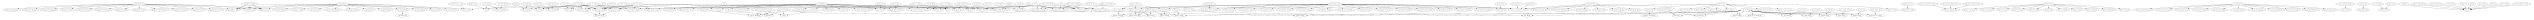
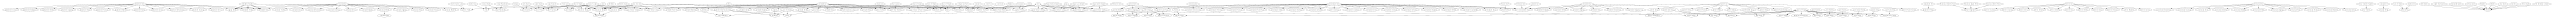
  digraph {
    fontname="Liberation Mono"
    node [fontname="Liberation Mono"]
    edge [color=black fontname="Liberation Mono"]
    "Adamantite Bar"
    "Adamantite Breastplate"
    "Adamantite Chainsaw"
    "Adamantite Drill"
    "Adamantite Glaive"
    "Adamantite Headgear"
    "Adamantite Helmet"
    "Adamantite Leggings"
    "Adamantite Mask"
    "Adamantite Pickaxe"
    "Adamantite Repeater"
    "Adamantite Sword"
    "Adamantite Waraxe"
    "Forbidden Mask"
    n15 [label="Digging Robes"]
    "Forbidden Treads"
    "Adamantite Ore"
    "Adamantite Forge"
    "Broken Bat Wing"
    "Bat Wings"
    "Soul of Flight"
    "Bee Wings"
    "Beetle Wings"
    "Bone Wings"
    n25 [label="Butterfly Breastplate"]
    "Flame Wings"
    "Frozen Wings"
    "Harpy Wings"
    Hoverboard
    "Sparkly Wings"
    "Spectre Wings"
    "Spooky Wings"
    "Tattered Fairy Wings"
    "Tattered Bee Wing"
    "Beetle Husk"
    "Beetle Helmet"
    "Beetle Leggings"
    "Beetle Scale Mail"
    "Beetle Shell"
    "Turtle Helmet"
    "Turtle Leggings"
    "Turtle Scale Mail"
    "Bone Feather"
    "Crystal Shard"
    Chik
    "Orange Phasesaber"
    "Soul of Light"
    "Cool Whip"
    "Dao of Pow"
    "Logic Sensor (Day)"
    "Mechanical Eye"
    "Mechanical Skull"
    "Meteor Staff"
    "Sky Fracture"
    "Ocram's Razor"
    "Wooden Yoyo"
    "Chlorophyte Bar"
    n58 [label="Waver Chainsaw"]
    "Chlorophyte Claymore"
    "Chlorophyte Drill"
    "Chlorophyte Extractinator"
+   "Chlorophyte Greataxe"
    "Chlorophyte Greaves"
    "Chlorophyte Headgear"
    "Chlorophyte Helmet"
    "Chlorophyte Jackhammer"
    "Chlorophyte Mask"
    "Chlorophyte Partisan"
    "Chlorophyte Pickaxe"
    "Chlorophyte Plate Mail"
    "Chlorophyte Saber"
    "Chlorophyte Shotbow"
    "Chlorophyte Warhammer"
    "Drill Containment Unit"
    "Venom Staff"
    Extractinator
    "Frost Core"
    "Soul of Night"
    "Logic Sensor (Night)"
    "Mechanical Worm"
    "Onyx Blaster"
    "Spirit Flame"
    "Dark Shard"
    "Light Shard"
    "Hallowed Bar"
    Drax
    Durendal
    Excalibur
    Gungnir
    "Hallowed Greaves"
    "Hallowed Headgear"
    "Hallowed Helmet"
    "Hallowed Hood"
    "Hallowed Jousting Lance"
    "Hallowed Mask"
    "Hallowed Plate Mail"
    "Hallowed Repeater"
    "Optic Staff"
    "Pickaxe Axe"
    "Pumpkin Moon Medallion"
    "Super Star Shooter"
    Tizona
    Tonbogiri
    "Vulcan Repeater"
    "Soul of Fright"
    Flamethrower
    "Naughty Present"
    "Soul of Might"
    Megashark
    "Soul of Sight"
    "Logic Sensor (Player Above)"
    "Hellstone Bar"
    "Luminite Bar"
    "Meteorite Bar"
    "Shroomite Bar"
    "Shroomite Breastplate"
    "Shroomite Digging Claw"
    "Shroomite Headgear"
    "Shroomite Helmet"
    "Shroomite Leggings"
    "Shroomite Mask"
    "Spectre Bar"
    "Spectre Hamaxe"
    "Spectre Hood"
    "Spectre Mask"
    "Spectre Paint Roller"
    "Spectre Paint Scraper"
    "Spectre Pants"
    "Spectre Pickaxe"
    "Spectre Robe"
    "Spectre Paintbrush"
    "Fire Feather"
    "Any Iron Bar"
    "Illegal Gun Parts"
    "Forbidden Fragment"
    "Titanium Bar"
    "Titanium Breastplate"
    "Titanium Chainsaw"
    "Titanium Drill"
    "Titanium Headgear"
    "Titanium Helmet"
    "Titanium Leggings"
    "Titanium Mask"
    "Titanium Pickaxe"
    "Titanium Repeater"
    "Titanium Trident"
    "Titanium Waraxe"
    "Titanium Sword"
    "Ice Feather"
    "Giant Harpy Feather"
    Cog
    "Liquid Sensor (Any)"
    "Liquid Sensor (Honey)"
    "Liquid Sensor (Lava)"
    "Liquid Sensor (Water)"
    "Magic Honey Dropper"
    "Magic Lava Dropper"
    "Magic Water Dropper"
    Wire
    Lens
    Bone
    "Rotten Chunk"
    Vertebra
    Minishark
    "Shark Fin"
    "Pixie Dust"
    "Mechanical Battery Piece"
    "Minecart Upgrade Kit"
    "Mechanical Wagon Piece"
    "Mechanical Wheel Piece"
    "Mythril Bar"
    "Mythril Chainmail"
    "Mythril Chainsaw"
    "Mythril Drill"
    "Mythril Greaves"
    "Mythril Halberd"
    "Mythril Hat"
    "Mythril Helmet"
    "Mythril Hood"
    "Mythril Pickaxe"
    "Mythril Repeater"
    "Mythril Waraxe"
    Ectoplasm
    Silk
    Shotgun
    "Black Lens"
    "Orange Phaseblade"
    "Orichalcum Bar"
    "Orichalcum Breastplate"
    "Orichalcum Chainsaw"
    "Orichalcum Drill"
    "Orichalcum Halberd"
    "Orichalcum Headgear"
    "Orichalcum Helmet"
    "Orichalcum Leggings"
    "Orichalcum Mask"
    "Orichalcum Pickaxe"
    "Orichalcum Repeater"
    "Orichalcum Waraxe"
    Pumpkin
    "Magic Missile"
    "Solar Tablet Fragment"
    "Solar Tablet"
    Feather
    "Soul of Blight"
    "Desert Spirit Lamp"
    "Spooky Twig"
    "Star Cannon"
    "Black Fairy Dust"
    "Titanium Ore"
    "Titanium Forge"
    "Adamantite BarTitanium Bar"
    "Turtle Shell"
    "Vial of Venom"
    "Venom Arrow"
    "Wooden Arrow"
    "Poison Staff"
    "Bee Keeper"
    Zenith
    "Copper Shortsword"
    "Enchanted Sword"
    "Influx Waver"
    Meowmere
    Seedler
    "Star Wrath"
    Starfury
    "Terra Blade"
    "The Horseman's Blade"
    "Adamantite Bar" -> "Adamantite Breastplate"
    "Adamantite Bar" -> "Adamantite Chainsaw"
    "Adamantite Bar" -> "Adamantite Drill"
    "Adamantite Bar" -> "Adamantite Glaive"
    "Adamantite Bar" -> "Adamantite Headgear"
    "Adamantite Bar" -> "Adamantite Helmet"
    "Adamantite Bar" -> "Adamantite Leggings"
    "Adamantite Bar" -> "Adamantite Mask"
    "Adamantite Bar" -> "Adamantite Pickaxe"
    "Adamantite Bar" -> "Adamantite Repeater"
    "Adamantite Bar" -> "Adamantite Sword"
    "Adamantite Bar" -> "Adamantite Waraxe"
    "Adamantite Bar" -> "Forbidden Mask"
    "Adamantite Bar" -> n15
    "Adamantite Bar" -> "Forbidden Treads"
    "Adamantite Ore" -> "Adamantite Forge"
    "Broken Bat Wing" -> "Bat Wings"
    "Soul of Flight" -> "Bat Wings"
    "Soul of Flight" -> "Bee Wings"
    "Soul of Flight" -> "Beetle Wings"
    "Soul of Flight" -> "Bone Wings"
    "Soul of Flight" -> n25
    "Soul of Flight" -> "Flame Wings"
    "Soul of Flight" -> "Frozen Wings"
    "Soul of Flight" -> "Harpy Wings"
    "Soul of Flight" -> Hoverboard
    "Soul of Flight" -> "Sparkly Wings"
    "Soul of Flight" -> "Spectre Wings"
    "Soul of Flight" -> "Spooky Wings"
    "Soul of Flight" -> "Tattered Fairy Wings"
    "Tattered Bee Wing" -> "Bee Wings"
    "Beetle Husk" -> "Beetle Wings"
    "Beetle Husk" -> "Beetle Helmet"
    "Beetle Husk" -> "Beetle Leggings"
    "Beetle Husk" -> "Beetle Scale Mail"
    "Beetle Husk" -> "Beetle Shell"
    "Turtle Helmet" -> "Beetle Helmet"
    "Turtle Leggings" -> "Beetle Leggings"
    "Turtle Scale Mail" -> "Beetle Scale Mail"
    "Turtle Scale Mail" -> "Beetle Shell"
    "Bone Feather" -> "Bone Wings"
    "Crystal Shard" -> Chik
    "Crystal Shard" -> "Orange Phasesaber"
    "Soul of Light" -> Chik
    "Soul of Light" -> "Cool Whip"
    "Soul of Light" -> "Dao of Pow"
    "Soul of Light" -> "Logic Sensor (Day)"
    "Soul of Light" -> "Mechanical Eye"
    "Soul of Light" -> "Mechanical Skull"
    "Soul of Light" -> "Meteor Staff"
    "Soul of Light" -> "Sky Fracture"
    "Mechanical Eye" -> "Ocram's Razor"
    "Mechanical Skull" -> "Ocram's Razor"
    "Wooden Yoyo" -> Chik
    "Chlorophyte Bar" -> "Turtle Helmet"
    "Chlorophyte Bar" -> "Turtle Leggings"
    "Chlorophyte Bar" -> "Turtle Scale Mail"
    "Chlorophyte Bar" -> n58
    "Chlorophyte Bar" -> "Chlorophyte Claymore"
    "Chlorophyte Bar" -> "Chlorophyte Drill"
    "Chlorophyte Bar" -> "Chlorophyte Extractinator"
+   "Chlorophyte Bar" -> "Chlorophyte Greataxe"
    "Chlorophyte Bar" -> "Chlorophyte Greaves"
    "Chlorophyte Bar" -> "Chlorophyte Headgear"
    "Chlorophyte Bar" -> "Chlorophyte Helmet"
    "Chlorophyte Bar" -> "Chlorophyte Jackhammer"
    "Chlorophyte Bar" -> "Chlorophyte Mask"
    "Chlorophyte Bar" -> "Chlorophyte Partisan"
    "Chlorophyte Bar" -> "Chlorophyte Pickaxe"
    "Chlorophyte Bar" -> "Chlorophyte Plate Mail"
    "Chlorophyte Bar" -> "Chlorophyte Saber"
    "Chlorophyte Bar" -> "Chlorophyte Shotbow"
    "Chlorophyte Bar" -> "Chlorophyte Warhammer"
    "Chlorophyte Bar" -> "Drill Containment Unit"
    "Chlorophyte Bar" -> "Venom Staff"
    Extractinator -> "Chlorophyte Extractinator"
    "Frost Core" -> "Cool Whip"
    "Soul of Night" -> "Cool Whip"
    "Soul of Night" -> "Dao of Pow"
    "Soul of Night" -> "Mechanical Skull"
    "Soul of Night" -> "Logic Sensor (Night)"
    "Soul of Night" -> "Mechanical Worm"
    "Soul of Night" -> "Mechanical Worm"
    "Soul of Night" -> "Onyx Blaster"
    "Soul of Night" -> "Spirit Flame"
    "Mechanical Worm" -> "Ocram's Razor"
    "Dark Shard" -> "Dao of Pow"
    "Dark Shard" -> "Onyx Blaster"
    "Light Shard" -> "Dao of Pow"
    "Light Shard" -> "Sky Fracture"
    "Hallowed Bar" -> Drax
    "Hallowed Bar" -> Durendal
    "Hallowed Bar" -> Excalibur
    "Hallowed Bar" -> Gungnir
    "Hallowed Bar" -> "Hallowed Greaves"
    "Hallowed Bar" -> "Hallowed Headgear"
    "Hallowed Bar" -> "Hallowed Helmet"
    "Hallowed Bar" -> "Hallowed Hood"
    "Hallowed Bar" -> "Hallowed Jousting Lance"
    "Hallowed Bar" -> "Hallowed Mask"
    "Hallowed Bar" -> "Hallowed Plate Mail"
    "Hallowed Bar" -> "Hallowed Repeater"
    "Hallowed Bar" -> "Optic Staff"
    "Hallowed Bar" -> "Pickaxe Axe"
    "Hallowed Bar" -> "Pumpkin Moon Medallion"
    "Hallowed Bar" -> "Super Star Shooter"
    Excalibur -> Tizona
    Gungnir -> Tonbogiri
    "Hallowed Repeater" -> "Vulcan Repeater"
    "Soul of Fright" -> Drax
    "Soul of Fright" -> "Pickaxe Axe"
    "Soul of Fright" -> Flamethrower
    "Soul of Fright" -> "Naughty Present"
    "Soul of Might" -> Drax
    "Soul of Might" -> "Pickaxe Axe"
    "Soul of Might" -> Megashark
    "Soul of Sight" -> Drax
    "Soul of Sight" -> "Optic Staff"
    "Soul of Sight" -> "Pickaxe Axe"
    "Soul of Sight" -> "Logic Sensor (Player Above)"
    "Hellstone Bar" -> "Drill Containment Unit"
    "Luminite Bar" -> "Drill Containment Unit"
    "Meteorite Bar" -> "Meteor Staff"
    "Meteorite Bar" -> "Drill Containment Unit"
    "Shroomite Bar" -> Hoverboard
    "Shroomite Bar" -> "Drill Containment Unit"
    "Shroomite Bar" -> "Shroomite Breastplate"
    "Shroomite Bar" -> "Shroomite Digging Claw"
    "Shroomite Bar" -> "Shroomite Headgear"
    "Shroomite Bar" -> "Shroomite Helmet"
    "Shroomite Bar" -> "Shroomite Leggings"
    "Shroomite Bar" -> "Shroomite Mask"
    "Spectre Bar" -> "Spectre Wings"
    "Spectre Bar" -> "Drill Containment Unit"
    "Spectre Bar" -> "Spectre Hamaxe"
    "Spectre Bar" -> "Spectre Hood"
    "Spectre Bar" -> "Spectre Mask"
    "Spectre Bar" -> "Spectre Paint Roller"
    "Spectre Bar" -> "Spectre Paint Scraper"
    "Spectre Bar" -> "Spectre Pants"
    "Spectre Bar" -> "Spectre Pickaxe"
    "Spectre Bar" -> "Spectre Robe"
    "Spectre Hood" -> "Spectre Paintbrush"
    "Fire Feather" -> "Flame Wings"
    "Any Iron Bar" -> "Logic Sensor (Day)"
    "Any Iron Bar" -> "Mechanical Eye"
    "Any Iron Bar" -> "Mechanical Skull"
    "Any Iron Bar" -> "Logic Sensor (Night)"
    "Any Iron Bar" -> "Mechanical Worm"
    "Any Iron Bar" -> "Mechanical Worm"
    "Any Iron Bar" -> Flamethrower
    "Any Iron Bar" -> "Logic Sensor (Player Above)"
    "Illegal Gun Parts" -> Flamethrower
    "Illegal Gun Parts" -> Megashark
    "Forbidden Fragment" -> "Forbidden Mask"
    "Forbidden Fragment" -> "Forbidden Mask"
    "Forbidden Fragment" -> n15
    "Forbidden Fragment" -> n15
    "Forbidden Fragment" -> "Forbidden Treads"
    "Forbidden Fragment" -> "Forbidden Treads"
    "Forbidden Fragment" -> "Spirit Flame"
    "Titanium Bar" -> "Forbidden Mask"
    "Titanium Bar" -> n15
    "Titanium Bar" -> "Forbidden Treads"
    "Titanium Bar" -> "Titanium Breastplate"
    "Titanium Bar" -> "Titanium Chainsaw"
    "Titanium Bar" -> "Titanium Drill"
    "Titanium Bar" -> "Titanium Headgear"
    "Titanium Bar" -> "Titanium Helmet"
    "Titanium Bar" -> "Titanium Leggings"
    "Titanium Bar" -> "Titanium Mask"
    "Titanium Bar" -> "Titanium Pickaxe"
    "Titanium Bar" -> "Titanium Repeater"
    "Titanium Bar" -> "Titanium Trident"
    "Titanium Bar" -> "Titanium Waraxe"
    "Titanium Helmet" -> "Titanium Sword"
    "Ice Feather" -> "Frozen Wings"
    "Giant Harpy Feather" -> "Harpy Wings"
    Cog -> "Liquid Sensor (Any)"
    Cog -> "Liquid Sensor (Honey)"
    Cog -> "Liquid Sensor (Lava)"
    Cog -> "Liquid Sensor (Water)"
    "Magic Honey Dropper" -> "Liquid Sensor (Any)"
    "Magic Honey Dropper" -> "Liquid Sensor (Honey)"
    "Magic Lava Dropper" -> "Liquid Sensor (Any)"
    "Magic Lava Dropper" -> "Liquid Sensor (Lava)"
    "Magic Water Dropper" -> "Liquid Sensor (Any)"
    "Magic Water Dropper" -> "Liquid Sensor (Water)"
    Wire -> "Logic Sensor (Day)"
    Wire -> "Logic Sensor (Night)"
    Wire -> "Logic Sensor (Player Above)"
    Wire -> "Liquid Sensor (Any)"
    Wire -> "Liquid Sensor (Honey)"
    Wire -> "Liquid Sensor (Lava)"
    Wire -> "Liquid Sensor (Water)"
    Lens -> "Mechanical Eye"
    Lens -> "Optic Staff"
    Bone -> "Mechanical Skull"
    "Rotten Chunk" -> "Mechanical Worm"
    Vertebra -> "Mechanical Worm"
    Minishark -> Megashark
    "Shark Fin" -> Megashark
    "Pixie Dust" -> "Meteor Staff"
    "Mechanical Battery Piece" -> "Minecart Upgrade Kit"
    "Mechanical Wagon Piece" -> "Minecart Upgrade Kit"
    "Mechanical Wheel Piece" -> "Minecart Upgrade Kit"
    "Mythril Bar" -> "Mythril Chainmail"
    "Mythril Bar" -> "Mythril Chainsaw"
    "Mythril Bar" -> "Mythril Drill"
    "Mythril Bar" -> "Mythril Greaves"
    "Mythril Bar" -> "Mythril Halberd"
    "Mythril Bar" -> "Mythril Hat"
    "Mythril Bar" -> "Mythril Helmet"
    "Mythril Bar" -> "Mythril Hood"
    "Mythril Bar" -> "Mythril Pickaxe"
    "Mythril Bar" -> "Mythril Repeater"
    "Mythril Bar" -> "Mythril Waraxe"
    Ectoplasm -> "Pumpkin Moon Medallion"
    Ectoplasm -> "Naughty Present"
    Silk -> "Naughty Present"
    Shotgun -> "Onyx Blaster"
    "Black Lens" -> "Optic Staff"
    "Orange Phaseblade" -> "Orange Phasesaber"
    "Orichalcum Bar" -> "Orichalcum Breastplate"
    "Orichalcum Bar" -> "Orichalcum Chainsaw"
    "Orichalcum Bar" -> "Orichalcum Drill"
    "Orichalcum Bar" -> "Orichalcum Halberd"
    "Orichalcum Bar" -> "Orichalcum Headgear"
    "Orichalcum Bar" -> "Orichalcum Helmet"
    "Orichalcum Bar" -> "Orichalcum Leggings"
    "Orichalcum Bar" -> "Orichalcum Mask"
    "Orichalcum Bar" -> "Orichalcum Pickaxe"
    "Orichalcum Bar" -> "Orichalcum Repeater"
    "Orichalcum Bar" -> "Orichalcum Waraxe"
    Pumpkin -> "Pumpkin Moon Medallion"
    "Magic Missile" -> "Sky Fracture"
    "Solar Tablet Fragment" -> "Solar Tablet"
    Feather -> "Sparkly Wings"
    "Soul of Blight" -> "Sparkly Wings"
    "Soul of Blight" -> Tizona
    "Soul of Blight" -> Tonbogiri
    "Soul of Blight" -> "Vulcan Repeater"
    "Desert Spirit Lamp" -> "Spirit Flame"
    "Spooky Twig" -> "Spooky Wings"
    "Star Cannon" -> "Super Star Shooter"
    "Black Fairy Dust" -> "Tattered Fairy Wings"
    "Titanium Ore" -> "Titanium Forge"
    "Adamantite BarTitanium Bar" -> Tizona
    "Adamantite BarTitanium Bar" -> Tonbogiri
    "Adamantite BarTitanium Bar" -> "Vulcan Repeater"
    "Turtle Shell" -> "Turtle Helmet"
    "Turtle Shell" -> "Turtle Leggings"
    "Turtle Shell" -> "Turtle Scale Mail"
    "Vial of Venom" -> "Venom Arrow"
    "Wooden Arrow" -> "Venom Arrow"
    "Poison Staff" -> "Venom Staff"
    "Bee Keeper" -> Zenith
    "Copper Shortsword" -> Zenith
    "Enchanted Sword" -> Zenith
    "Influx Waver" -> Zenith
    Meowmere -> Zenith
    Seedler -> Zenith
    "Star Wrath" -> Zenith
    Starfury -> Zenith
    "Terra Blade" -> Zenith
    "The Horseman's Blade" -> Zenith
  }
